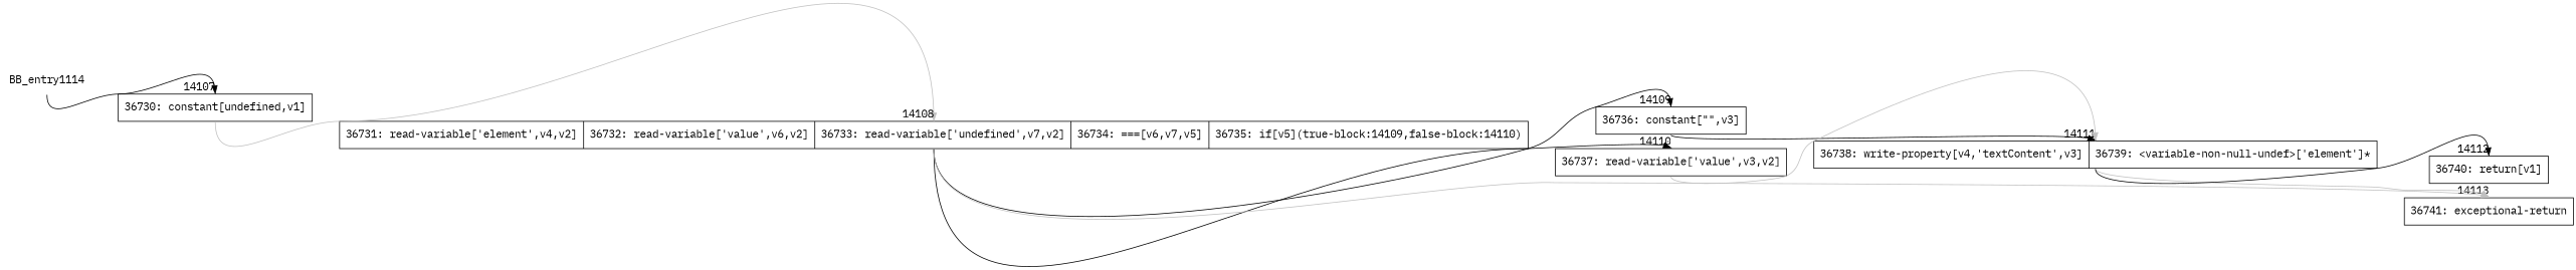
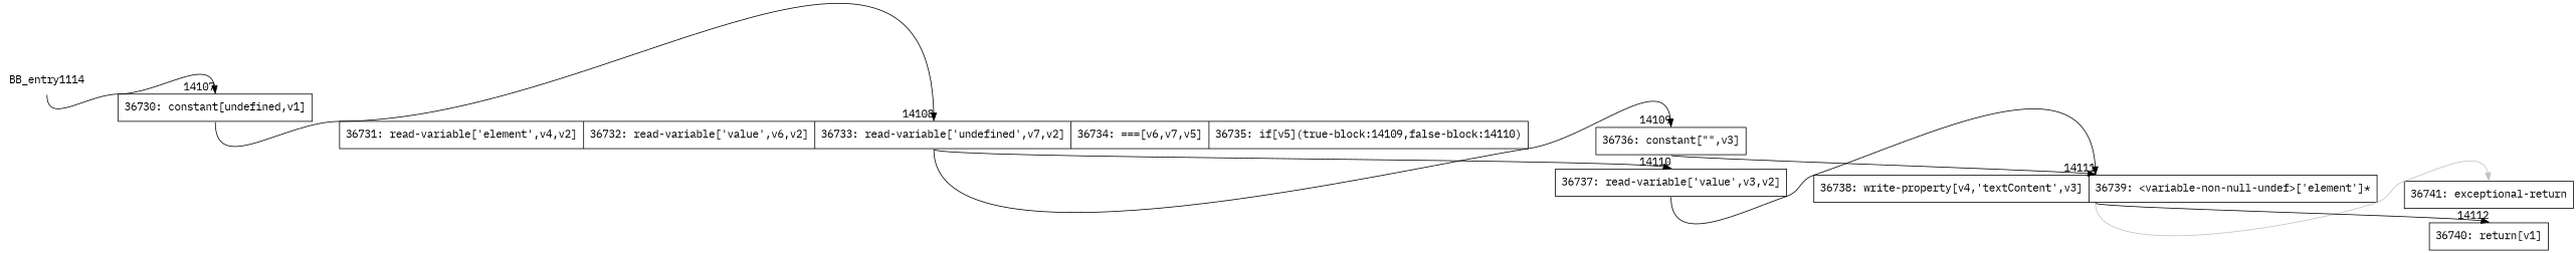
  digraph {
    fontname="IBM Plex Mono"
    rankdir=LR
    node [fontname="IBM Plex Mono" shape=record]
    edge [fontname="IBM Plex Mono" headport=n tailport=s]
    n1 [label=BB_entry1114 shape=none]
    n2 [label="{36730: constant[undefined,v1]}"]
    n3 [label="{36731: read-variable['element',v4,v2]|36732: read-variable['value',v6,v2]|36733: read-variable['undefined',v7,v2]|36734: ===[v6,v7,v5]|36735: if[v5](true-block:14109,false-block:14110)}"]
    n4 [label="{36736: constant[\"\",v3]}"]
    n5 [label="{36737: read-variable['value',v3,v2]}"]
    n6 [label="{36741: exceptional-return}"]
    n7 [label="{36738: write-property[v4,'textContent',v3]|36739: \<variable-non-null-undef\>['element']*}"]
    n8 [label="{36740: return[v1]}"]
    n1 -> n2 [headlabel="    14107"]
-   n2 -> n3 [headlabel="      14108" color=gray]
+   n2 -> n3 [headlabel="      14108"]
    n3 -> n4 [headlabel="      14109"]
    n3 -> n5 [headlabel="      14110"]
-   n3 -> n6 [color=gray headlabel="      14113"]
    n4 -> n7 [headlabel="      14111"]
-   n5 -> n7 [color=gray]
+   n5 -> n7
    n7 -> n6 [color=gray]
    n7 -> n8 [headlabel="      14112"]
  }
